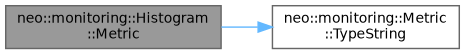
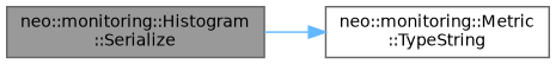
  digraph {
    rankdir=LR
    node [fontname=Helvetica fontsize=10 shape=box style=filled]
-   n1 [color=gray40 fillcolor=grey60 fontcolor=black height=0.2 label="neo::monitoring::Histogram\l::Metric" width=0.4]
+   n1 [color=gray40 fillcolor=grey60 fontcolor=black height=0.2 label="neo::monitoring::Histogram\l::Serialize" width=0.4]
    n2 [color=grey40 fillcolor=white height=0.2 label="neo::monitoring::Metric\l::TypeString" width=0.4]
    n1 -> n2 [color=steelblue1 fontname=Helvetica fontsize=10 labelfontname=Helvetica labelfontsize=10 style=solid]
  }
